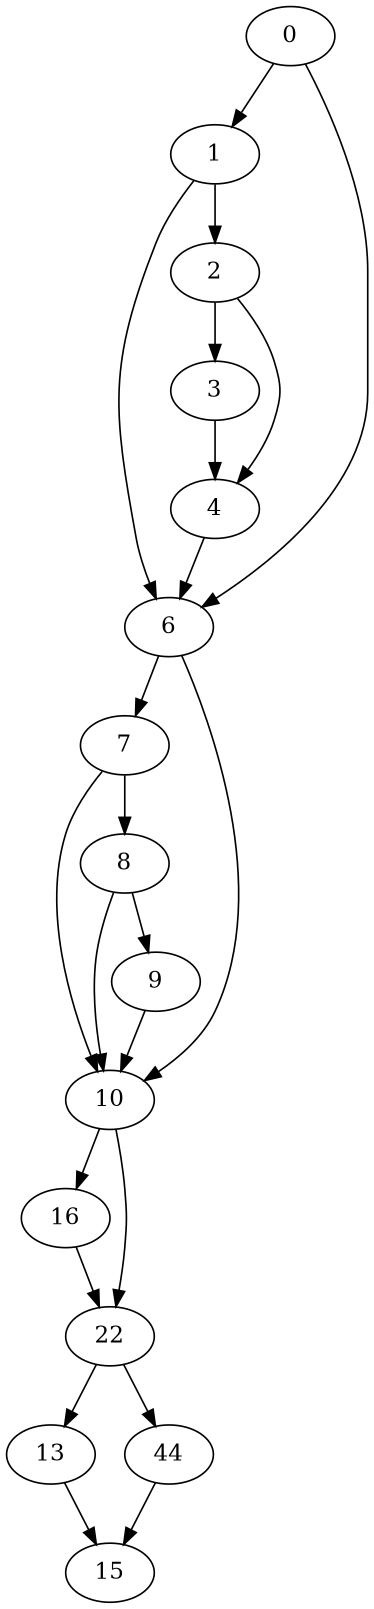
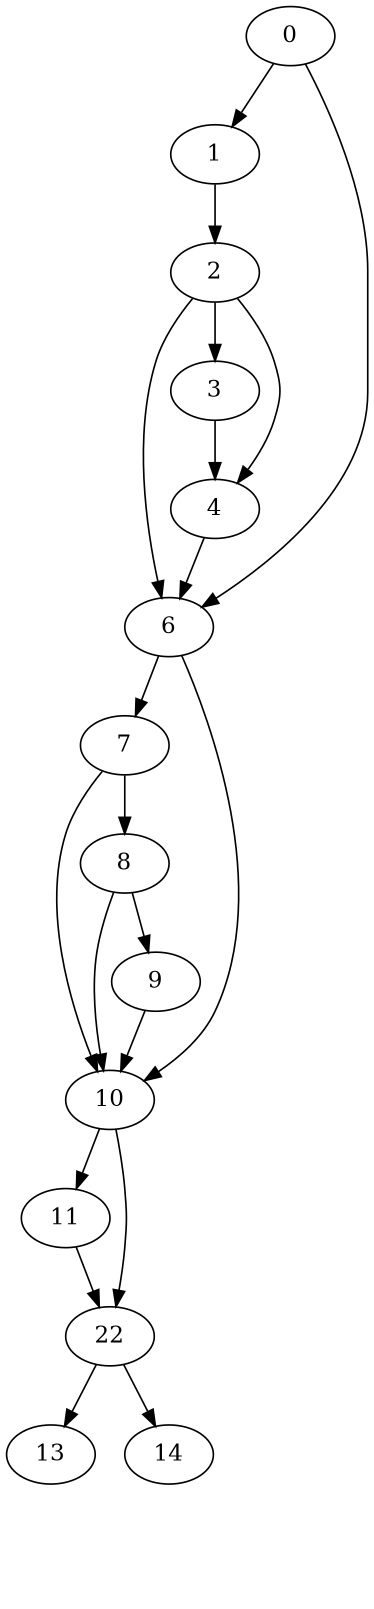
  digraph {
    0
    1
    6
    2
    7
    10
    3
    4
    8
-   11 [label=16]
+   11
    n11 [label=22]
    9
    13
-   14 [label=44]
-   15
+   14
    0 -> 1
    0 -> 6
-   1 -> 6
+   2 -> 6
    1 -> 2
    6 -> 7
    6 -> 10
    2 -> 3
    2 -> 4
    7 -> 10
    7 -> 8
    10 -> 11
    10 -> n11
    3 -> 4
    4 -> 6
    8 -> 10
    8 -> 9
    11 -> n11
    n11 -> 13
    n11 -> 14
    9 -> 10
-   13 -> 15
-   14 -> 15
  }
